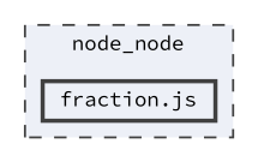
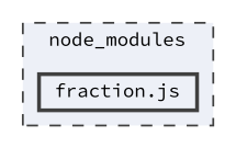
  digraph {
    compound=true
    fontname="Source Code Pro"
    n1 [color=grey25 fillcolor="#edf0f7" fontname="Source Code Pro" fontsize=10 height=0.2 label="fraction.js" shape=box style="filled,bold" width=0.4]
    subgraph cluster_1 {
      bgcolor="#edf0f7"
      fontsize=10
-     label=node_node
+     label=node_modules
      pencolor=grey25
      style="filled,dashed"
      n1
    }
  }
